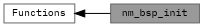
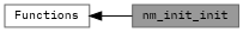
  digraph {
    rankdir=LR
    fontname="IBM Plex Mono"
    node [fontname="IBM Plex Mono" fontsize=10 shape=box style=filled]
    n1 [color=grey40 fillcolor=white height=0.2 label=Functions width=0.4]
-   n2 [color=gray40 fillcolor=grey60 fontcolor=black height=0.2 label=nm_bsp_init width=0.4]
+   n2 [color=gray40 fillcolor=grey60 fontcolor=black height=0.2 label=nm_init_init width=0.4]
    n1 -> n2 [dir=back fontname="IBM Plex Mono" fontsize=10 labelfontname=FreeSans labelfontsize=10 shape=plaintext style=solid]
  }
